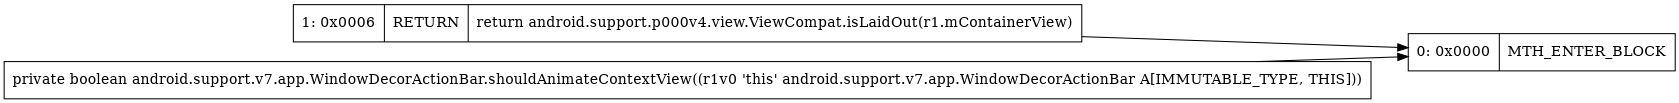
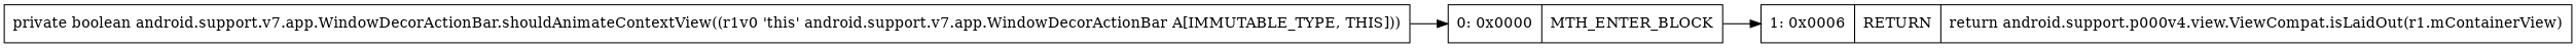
  digraph {
    rankdir=LR
    node [shape=record]
    n1 [label="{0\:\ 0x0000|MTH_ENTER_BLOCK\l}"]
    n2 [label="{1\:\ 0x0006|RETURN\l|return android.support.p000v4.view.ViewCompat.isLaidOut(r1.mContainerView)\l}"]
    n3 [label="{private boolean android.support.v7.app.WindowDecorActionBar.shouldAnimateContextView((r1v0 'this' android.support.v7.app.WindowDecorActionBar A[IMMUTABLE_TYPE, THIS])) }"]
-   n2 -> n1
+   n1 -> n2
    n3 -> n1
  }
